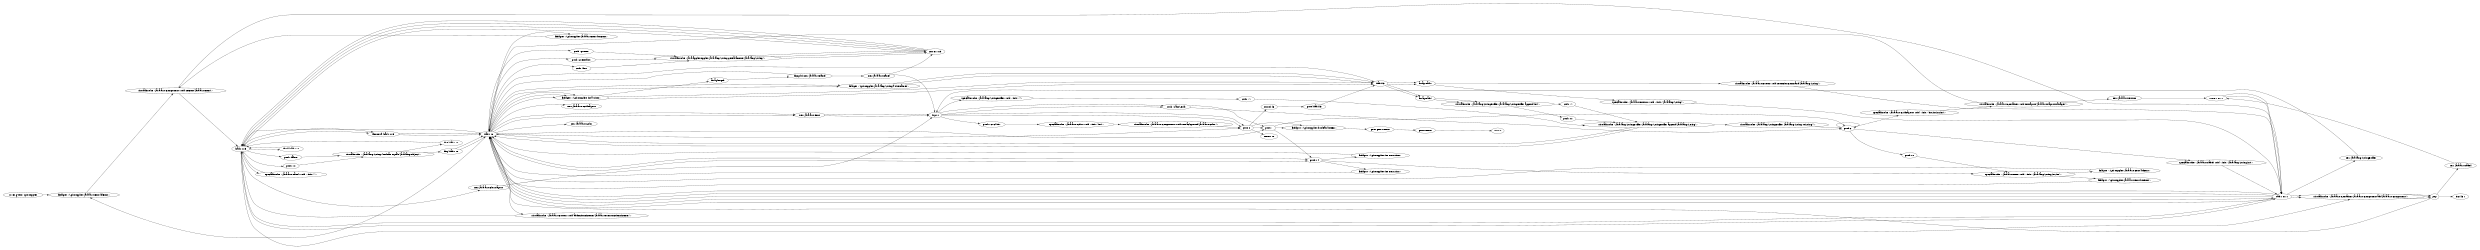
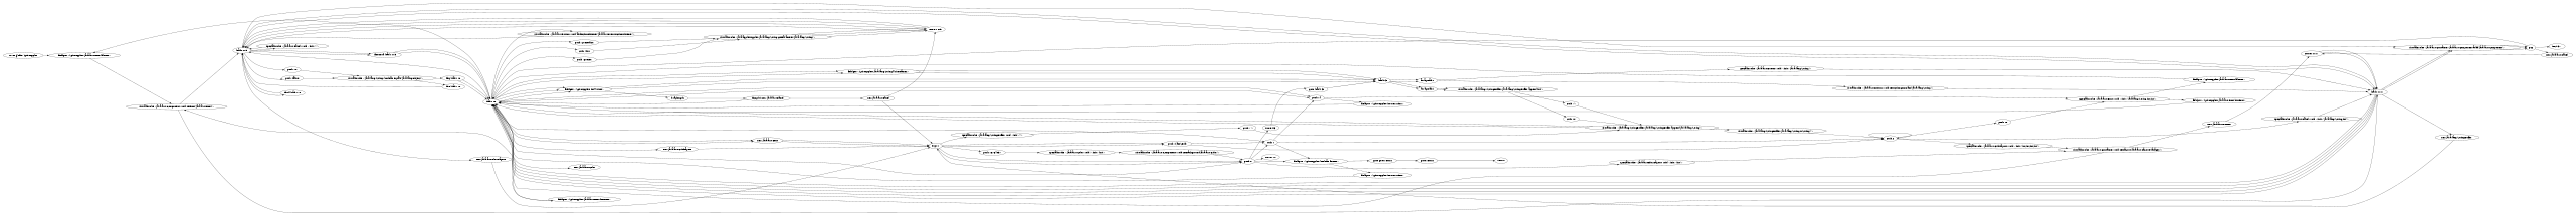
  digraph {
    rankdir=LR
    "r0 := @this: SpiroApplet"
    "fieldget <SpiroApplet: java.awt.Font lblFont>"
    "load.r r0"
    "new java.awt.Font"
    "push 1"
    "push 14"
    "new java.awt.GridLayout"
    "push 0"
    "new java.awt.Color"
    "fieldget <SpiroApplet: int[] sizes>"
    "push \"list\""
    "load.r $r9"
    "push \"preset\""
    "push \"presetlist\""
    "fieldget <SpiroApplet: java.lang.String[] sizeNames>"
    "fieldget <SpiroApplet: java.awt.Font btnFont>"
    "virtualinvoke <java.awt.Button: void addActionListener(java.awt.event.ActionListener)>"
    "dup1.r"
    "push 2"
    "fieldput <SpiroApplet: boolean listEm>"
    "specialinvoke <java.awt.Font: void <init>(java.lang.String,int,int)>"
    "fieldput <SpiroApplet: int newWinX>"
    "fieldput <SpiroApplet: int newWinY>"
    "store.i i3"
    "store.r r0"
+   "specialinvoke <java.awt.FlowLayout: void <init>(int)>"
    "load.i i3"
    arraylength
    "virtualinvoke <java.applet.Applet: java.lang.String getParameter(java.lang.String)>"
    "ifnonnull load.r $r9"
    "ifnull load.r r0"
    "push \"0\""
    "push \"false\""
    "specialinvoke <java.awt.Panel: void <init>()>"
    "new java.awt.FlowLayout"
    "load.r $r11"
    "virtualinvoke <java.awt.Container: java.awt.Component add(java.awt.Component)>"
    "virtualinvoke <java.awt.Component: void setFont(java.awt.Font)>"
    "push \"SansSerif\""
    "push 16764057"
    "specialinvoke <java.lang.StringBuffer: void <init>()>"
    "specialinvoke <java.awt.Color: void <init>(int)>"
    "push \" (\""
    "push 10"
    "specialinvoke <java.awt.GridLayout: void <init>(int,int,int,int)>"
    "specialinvoke <java.awt.Label: void <init>(java.lang.String,int)>"
    "goto goto return"
    "fieldput <SpiroApplet: java.awt.Font btnFont>"
    "fieldput <SpiroApplet: java.awt.Font lblFont>"
    "virtualinvoke <java.awt.Container: void setLayout(java.awt.LayoutManager)>"
    "goto load.i i3"
    "new java.awt.Button"
    "store.r $r11"
    "virtualinvoke <java.awt.Component: void setBackground(java.awt.Color)>"
    "arrayread.r"
    "arrayread.i"
    "specialinvoke <java.awt.Button: void <init>(java.lang.String)>"
    "virtualinvoke <java.awt.Button: void setActionCommand(java.lang.String)>"
    "virtualinvoke <java.lang.StringBuffer: java.lang.StringBuffer append(int)>"
    "ifcmplt.i new java.awt.Panel"
    "new java.awt.Panel"
    "store.r $r9"
    "virtualinvoke <java.lang.String: boolean equals(java.lang.Object)>"
    "new java.lang.StringBuffer"
    pop
    "ifne load.r r0"
    "ifeq load.r r0"
    "goto return"
    return
    "new java.awt.Label"
    "inc.i i3 1"
    "virtualinvoke <java.lang.StringBuffer: java.lang.StringBuffer append(java.lang.String)>"
    "virtualinvoke <java.lang.StringBuffer: java.lang.String toString()>"
    "push \"x\""
    "push \")\""
    "r0 := @this: SpiroApplet" -> "fieldget <SpiroApplet: java.awt.Font lblFont>"
    "fieldget <SpiroApplet: java.awt.Font lblFont>" -> "virtualinvoke <java.awt.Component: void setFont(java.awt.Font)>"
    "load.r r0" -> "fieldget <SpiroApplet: java.awt.Font lblFont>"
    "load.r r0" -> "new java.awt.Font"
    "load.r r0" -> "new java.awt.Font"
    "load.r r0" -> "push 1"
    "load.r r0" -> "push 14"
    "load.r r0" -> "push 14"
    "load.r r0" -> "new java.awt.GridLayout"
    "load.r r0" -> "push 0"
    "load.r r0" -> "new java.awt.Color"
    "load.r r0" -> "fieldget <SpiroApplet: int[] sizes>"
    "load.r r0" -> "fieldget <SpiroApplet: int[] sizes>"
    "load.r r0" -> "fieldget <SpiroApplet: int[] sizes>"
    "load.r r0" -> "push \"list\""
    "load.r r0" -> "load.r $r9"
    "load.r r0" -> "push \"preset\""
    "load.r r0" -> "push \"presetlist\""
    "load.r r0" -> "fieldget <SpiroApplet: java.lang.String[] sizeNames>"
    "load.r r0" -> "fieldget <SpiroApplet: java.lang.String[] sizeNames>"
    "load.r r0" -> "fieldget <SpiroApplet: java.awt.Font btnFont>"
    "load.r r0" -> "virtualinvoke <java.awt.Button: void addActionListener(java.awt.event.ActionListener)>"
    "new java.awt.Font" -> "dup1.r"
    "new java.awt.Font" -> "dup1.r"
    "push 1" -> "push 14"
    "push 1" -> "push 2"
    "push 1" -> "fieldput <SpiroApplet: boolean listEm>"
    "push 14" -> "specialinvoke <java.awt.Font: void <init>(java.lang.String,int,int)>"
-   "push 14" -> "fieldput <SpiroApplet: int newWinX>"
+   "fieldput <SpiroApplet: boolean listEm>" -> "fieldput <SpiroApplet: int newWinX>"
    "push 14" -> "fieldput <SpiroApplet: int newWinY>"
+   "new java.awt.GridLayout" -> "dup1.r"
    "push 0" -> "push 1"
    "push 0" -> "fieldput <SpiroApplet: boolean listEm>"
    "push 0" -> "store.i i3"
    "push 0" -> "store.r r0"
+   "push 0" -> "specialinvoke <java.awt.FlowLayout: void <init>(int)>"
    "fieldget <SpiroApplet: int[] sizes>" -> "load.i i3"
    "fieldget <SpiroApplet: int[] sizes>" -> "load.i i3"
    "fieldget <SpiroApplet: int[] sizes>" -> arraylength
    "push \"list\"" -> "virtualinvoke <java.applet.Applet: java.lang.String getParameter(java.lang.String)>"
    "load.r $r9" -> "ifnonnull load.r $r9"
    "load.r $r9" -> "ifnonnull load.r $r9"
    "load.r $r9" -> "ifnull load.r r0"
    "load.r $r9" -> "push \"0\""
    "load.r $r9" -> "push \"false\""
    "load.r $r9" -> "specialinvoke <java.awt.Panel: void <init>()>"
    "load.r $r9" -> "new java.awt.FlowLayout"
    "load.r $r9" -> "load.r $r11"
    "load.r $r9" -> "load.r $r11"
    "load.r $r9" -> "virtualinvoke <java.awt.Container: java.awt.Component add(java.awt.Component)>"
    "push \"preset\"" -> "virtualinvoke <java.applet.Applet: java.lang.String getParameter(java.lang.String)>"
    "push \"presetlist\"" -> "virtualinvoke <java.applet.Applet: java.lang.String getParameter(java.lang.String)>"
    "fieldget <SpiroApplet: java.lang.String[] sizeNames>" -> "load.i i3"
    "fieldget <SpiroApplet: java.lang.String[] sizeNames>" -> "load.i i3"
    "fieldget <SpiroApplet: java.awt.Font btnFont>" -> "virtualinvoke <java.awt.Component: void setFont(java.awt.Font)>"
    "virtualinvoke <java.awt.Button: void addActionListener(java.awt.event.ActionListener)>" -> "load.r $r9"
    "dup1.r" -> "push 0"
    "dup1.r" -> "push 0"
    "dup1.r" -> "push \"SansSerif\""
    "dup1.r" -> "push \"SansSerif\""
    "dup1.r" -> "push 16764057"
    "dup1.r" -> "specialinvoke <java.lang.StringBuffer: void <init>()>"
    "push 2" -> "push 2"
    "push 2" -> "push 10"
    "push 2" -> "specialinvoke <java.awt.GridLayout: void <init>(int,int,int,int)>"
    "push 2" -> "specialinvoke <java.awt.Label: void <init>(java.lang.String,int)>"
    "fieldput <SpiroApplet: boolean listEm>" -> "goto goto return"
    "specialinvoke <java.awt.Font: void <init>(java.lang.String,int,int)>" -> "fieldput <SpiroApplet: java.awt.Font btnFont>"
    "specialinvoke <java.awt.Font: void <init>(java.lang.String,int,int)>" -> "fieldput <SpiroApplet: java.awt.Font lblFont>"
    "fieldput <SpiroApplet: int newWinX>" -> "load.r r0"
    "fieldput <SpiroApplet: int newWinY>" -> "load.r r0"
    "store.i i3" -> "goto load.i i3"
-   "load.i i3" -> "load.r r0"
+   "specialinvoke <java.awt.FlowLayout: void <init>(int)>" -> "virtualinvoke <java.awt.Container: void setLayout(java.awt.LayoutManager)>"
    "load.i i3" -> "arrayread.r"
    "load.i i3" -> "arrayread.r"
    "load.i i3" -> "arrayread.i"
    "load.i i3" -> "arrayread.i"
    arraylength -> "ifcmplt.i new java.awt.Panel"
    "virtualinvoke <java.applet.Applet: java.lang.String getParameter(java.lang.String)>" -> "store.r $r9"
    "virtualinvoke <java.applet.Applet: java.lang.String getParameter(java.lang.String)>" -> "store.r $r9"
    "virtualinvoke <java.applet.Applet: java.lang.String getParameter(java.lang.String)>" -> "store.r $r9"
    "ifnonnull load.r $r9" -> "load.r r0"
    "ifnonnull load.r $r9" -> "load.r r0"
    "ifnull load.r r0" -> "load.r $r9"
    "push \"0\"" -> "virtualinvoke <java.lang.String: boolean equals(java.lang.Object)>"
    "push \"false\"" -> "virtualinvoke <java.lang.String: boolean equals(java.lang.Object)>"
    "specialinvoke <java.awt.Panel: void <init>()>" -> "load.r $r9"
    "new java.awt.FlowLayout" -> "dup1.r"
    "load.r $r11" -> "load.r r0"
    "load.r $r11" -> "load.r r0"
    "load.r $r11" -> "load.r r0"
    "load.r $r11" -> "load.r r0"
    "load.r $r11" -> "load.r r0"
    "load.r $r11" -> "virtualinvoke <java.awt.Container: java.awt.Component add(java.awt.Component)>"
    "load.r $r11" -> "virtualinvoke <java.awt.Container: java.awt.Component add(java.awt.Component)>"
    "load.r $r11" -> "new java.lang.StringBuffer"
    "virtualinvoke <java.awt.Container: java.awt.Component add(java.awt.Component)>" -> pop
    "virtualinvoke <java.awt.Container: java.awt.Component add(java.awt.Component)>" -> pop
    "virtualinvoke <java.awt.Container: java.awt.Component add(java.awt.Component)>" -> pop
    "virtualinvoke <java.awt.Component: void setFont(java.awt.Font)>" -> "load.r $r9"
    "virtualinvoke <java.awt.Component: void setFont(java.awt.Font)>" -> "load.r $r11"
    "push \"SansSerif\"" -> "push 1"
    "push \"SansSerif\"" -> "push 2"
    "push 16764057" -> "specialinvoke <java.awt.Color: void <init>(int)>"
    "specialinvoke <java.lang.StringBuffer: void <init>()>" -> "push \" (\""
    "specialinvoke <java.awt.Color: void <init>(int)>" -> "virtualinvoke <java.awt.Component: void setBackground(java.awt.Color)>"
    "push \" (\"" -> "virtualinvoke <java.lang.StringBuffer: java.lang.StringBuffer append(java.lang.String)>"
    "push 10" -> "specialinvoke <java.awt.Font: void <init>(java.lang.String,int,int)>"
    "specialinvoke <java.awt.GridLayout: void <init>(int,int,int,int)>" -> "virtualinvoke <java.awt.Container: void setLayout(java.awt.LayoutManager)>"
    "specialinvoke <java.awt.Label: void <init>(java.lang.String,int)>" -> "load.r $r11"
    "goto goto return" -> "goto return"
    "fieldput <SpiroApplet: java.awt.Font btnFont>" -> "load.r r0"
    "fieldput <SpiroApplet: java.awt.Font lblFont>" -> "load.r r0"
    "virtualinvoke <java.awt.Container: void setLayout(java.awt.LayoutManager)>" -> "load.r r0"
    "virtualinvoke <java.awt.Container: void setLayout(java.awt.LayoutManager)>" -> "new java.awt.Button"
    "goto load.i i3" -> "load.i i3"
    "new java.awt.Button" -> "store.r $r11"
    "store.r $r11" -> "load.r $r11"
    "store.r $r11" -> "load.r $r11"
    "virtualinvoke <java.awt.Component: void setBackground(java.awt.Color)>" -> "push 0"
    "arrayread.r" -> "specialinvoke <java.awt.Button: void <init>(java.lang.String)>"
    "arrayread.r" -> "virtualinvoke <java.awt.Button: void setActionCommand(java.lang.String)>"
    "arrayread.i" -> "virtualinvoke <java.lang.StringBuffer: java.lang.StringBuffer append(int)>"
    "arrayread.i" -> "virtualinvoke <java.lang.StringBuffer: java.lang.StringBuffer append(int)>"
    "specialinvoke <java.awt.Button: void <init>(java.lang.String)>" -> "load.r $r11"
    "virtualinvoke <java.awt.Button: void setActionCommand(java.lang.String)>" -> "load.r $r11"
    "virtualinvoke <java.lang.StringBuffer: java.lang.StringBuffer append(int)>" -> "push \"x\""
    "virtualinvoke <java.lang.StringBuffer: java.lang.StringBuffer append(int)>" -> "push \")\""
    "ifcmplt.i new java.awt.Panel" -> "load.r r0"
    "ifcmplt.i new java.awt.Panel" -> "new java.awt.Panel"
    "new java.awt.Panel" -> "dup1.r"
    "new java.awt.Panel" -> "store.r $r9"
    "store.r $r9" -> "load.r $r9"
    "store.r $r9" -> "load.r $r9"
    "store.r $r9" -> "load.r $r9"
    "store.r $r9" -> "load.r $r9"
    "virtualinvoke <java.lang.String: boolean equals(java.lang.Object)>" -> "ifne load.r r0"
    "virtualinvoke <java.lang.String: boolean equals(java.lang.Object)>" -> "ifeq load.r r0"
    "new java.lang.StringBuffer" -> "dup1.r"
    pop -> "load.r r0"
    pop -> "new java.awt.Label"
    pop -> "inc.i i3 1"
    "ifne load.r r0" -> "load.r $r9"
    "ifeq load.r r0" -> "load.r r0"
    "ifeq load.r r0" -> "load.r r0"
    "goto return" -> return
    "new java.awt.Label" -> "store.r $r11"
    "virtualinvoke <java.lang.StringBuffer: java.lang.StringBuffer append(java.lang.String)>" -> "load.r r0"
    "virtualinvoke <java.lang.StringBuffer: java.lang.StringBuffer append(java.lang.String)>" -> "load.r r0"
    "virtualinvoke <java.lang.StringBuffer: java.lang.StringBuffer append(java.lang.String)>" -> "virtualinvoke <java.lang.StringBuffer: java.lang.String toString()>"
    "virtualinvoke <java.lang.StringBuffer: java.lang.String toString()>" -> "push 2"
    "push \"x\"" -> "virtualinvoke <java.lang.StringBuffer: java.lang.StringBuffer append(java.lang.String)>"
    "push \")\"" -> "virtualinvoke <java.lang.StringBuffer: java.lang.StringBuffer append(java.lang.String)>"
  }
